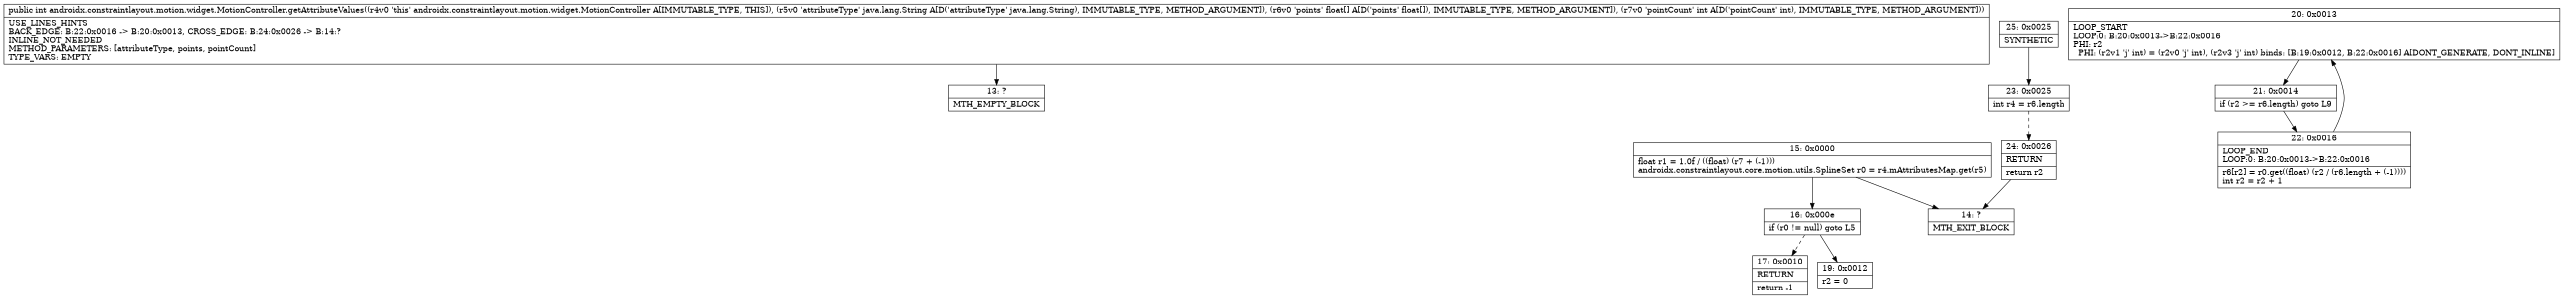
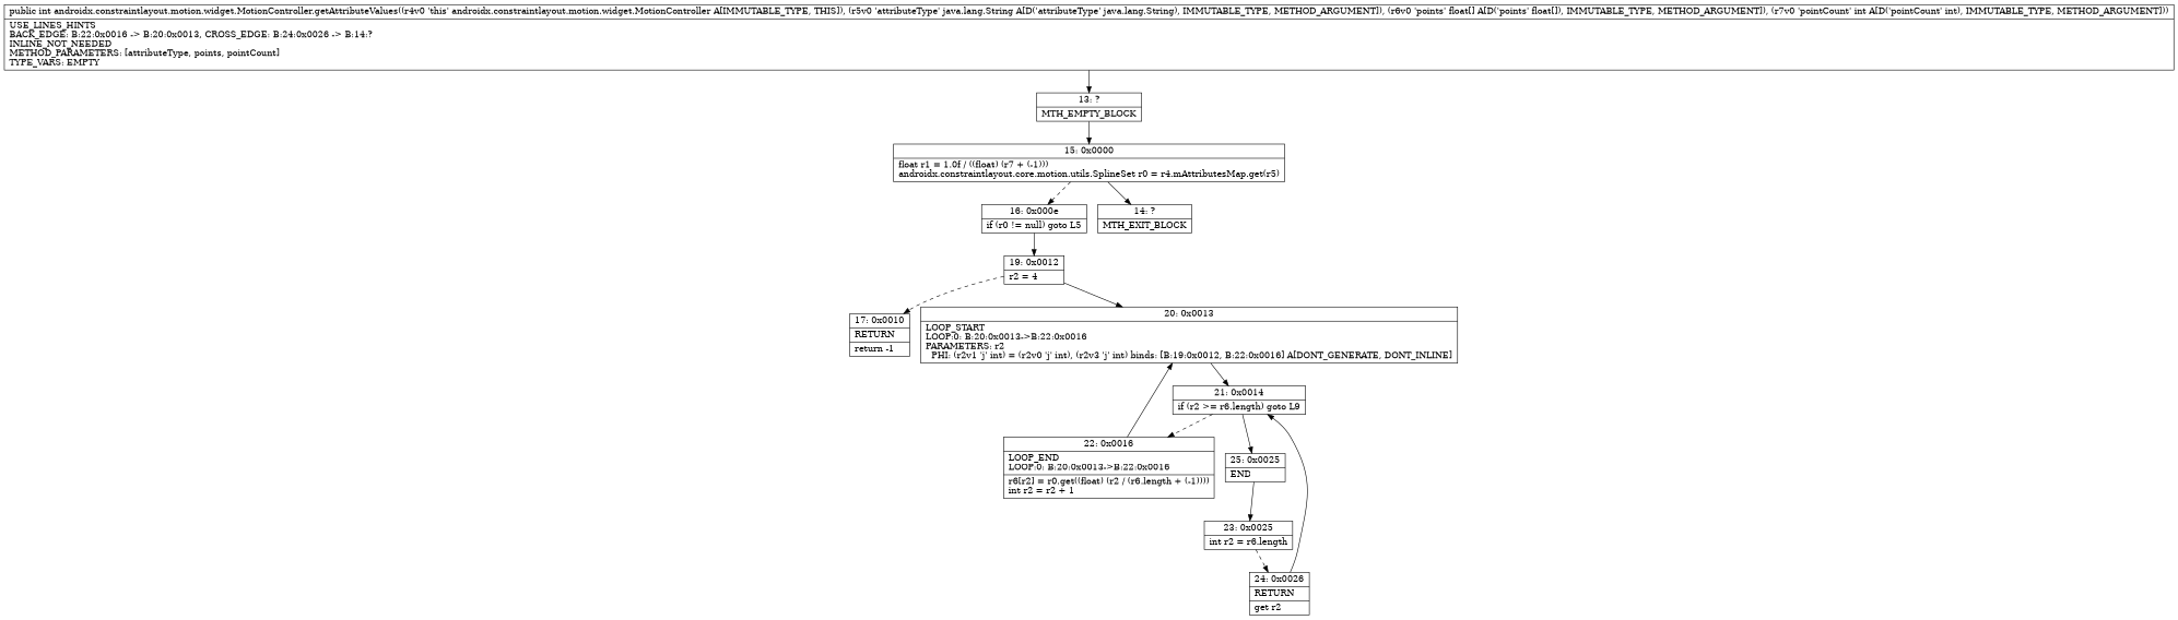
  digraph {
    node [shape=record]
    n1 [label="{13\:\ ?|MTH_EMPTY_BLOCK\l}"]
    n2 [label="{15\:\ 0x0000|float r1 = 1.0f \/ ((float) (r7 + (\-1)))\landroidx.constraintlayout.core.motion.utils.SplineSet r0 = r4.mAttributesMap.get(r5)\l}"]
    n3 [label="{16\:\ 0x000e|if (r0 != null) goto L5\l}"]
    n4 [label="{14\:\ ?|MTH_EXIT_BLOCK\l}"]
    n5 [label="{17\:\ 0x0010|RETURN\l|return \-1\l}"]
-   n6 [label="{19\:\ 0x0012|r2 = 0\l}"]
-   n7 [label="{20\:\ 0x0013|LOOP_START\lLOOP:0: B:20:0x0013\-\>B:22:0x0016\lPHI: r2 \l  PHI: (r2v1 'j' int) = (r2v0 'j' int), (r2v3 'j' int) binds: [B:19:0x0012, B:22:0x0016] A[DONT_GENERATE, DONT_INLINE]\l}"]
+   n6 [label="{19\:\ 0x0012|r2 = 4\l}"]
+   n7 [label="{20\:\ 0x0013|LOOP_START\lLOOP:0: B:20:0x0013\-\>B:22:0x0016\lPARAMETERS: r2 \l  PHI: (r2v1 'j' int) = (r2v0 'j' int), (r2v3 'j' int) binds: [B:19:0x0012, B:22:0x0016] A[DONT_GENERATE, DONT_INLINE]\l}"]
    n8 [label="{21\:\ 0x0014|if (r2 \>= r6.length) goto L9\l}"]
    n9 [label="{22\:\ 0x0016|LOOP_END\lLOOP:0: B:20:0x0013\-\>B:22:0x0016\l|r6[r2] = r0.get((float) (r2 \/ (r6.length + (\-1))))\lint r2 = r2 + 1\l}"]
-   n10 [label="{25\:\ 0x0025|SYNTHETIC\l}"]
-   n11 [label="{23\:\ 0x0025|int r4 = r6.length\l}"]
-   n12 [label="{24\:\ 0x0026|RETURN\l|return r2\l}"]
+   n10 [label="{25\:\ 0x0025|END\l}"]
+   n11 [label="{23\:\ 0x0025|int r2 = r6.length\l}"]
+   n12 [label="{24\:\ 0x0026|RETURN\l|get r2\l}"]
    n13 [label="{public int androidx.constraintlayout.motion.widget.MotionController.getAttributeValues((r4v0 'this' androidx.constraintlayout.motion.widget.MotionController A[IMMUTABLE_TYPE, THIS]), (r5v0 'attributeType' java.lang.String A[D('attributeType' java.lang.String), IMMUTABLE_TYPE, METHOD_ARGUMENT]), (r6v0 'points' float[] A[D('points' float[]), IMMUTABLE_TYPE, METHOD_ARGUMENT]), (r7v0 'pointCount' int A[D('pointCount' int), IMMUTABLE_TYPE, METHOD_ARGUMENT]))  | USE_LINES_HINTS\lBACK_EDGE: B:22:0x0016 \-\> B:20:0x0013, CROSS_EDGE: B:24:0x0026 \-\> B:14:?\lINLINE_NOT_NEEDED\lMETHOD_PARAMETERS: [attributeType, points, pointCount]\lTYPE_VARS: EMPTY\l}"]
-   n2 -> n3
+   n1 -> n2
+   n2 -> n3 [style=dashed]
    n2 -> n4
-   n3 -> n5 [style=dashed]
+   n6 -> n5 [style=dashed]
    n3 -> n6
+   n6 -> n7
    n7 -> n8
-   n8 -> n9 [style=solid]
+   n8 -> n9 [style=dashed]
+   n8 -> n10
    n9 -> n7
    n10 -> n11
    n11 -> n12 [style=dashed]
-   n12 -> n4
+   n12 -> n8
    n13 -> n1
  }
